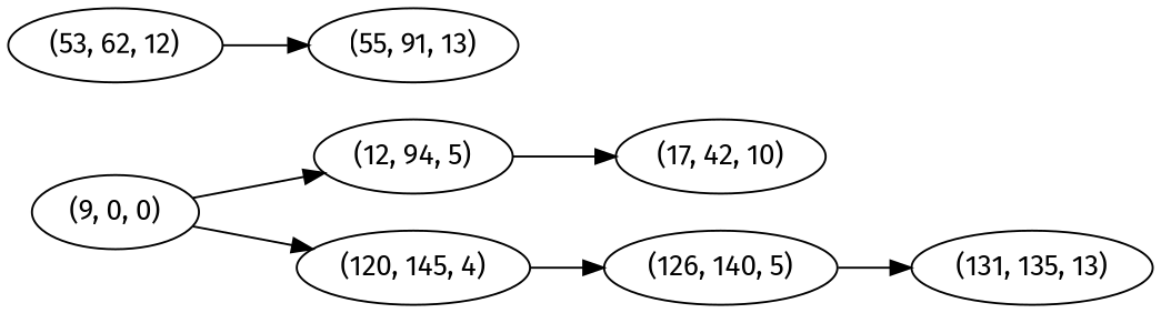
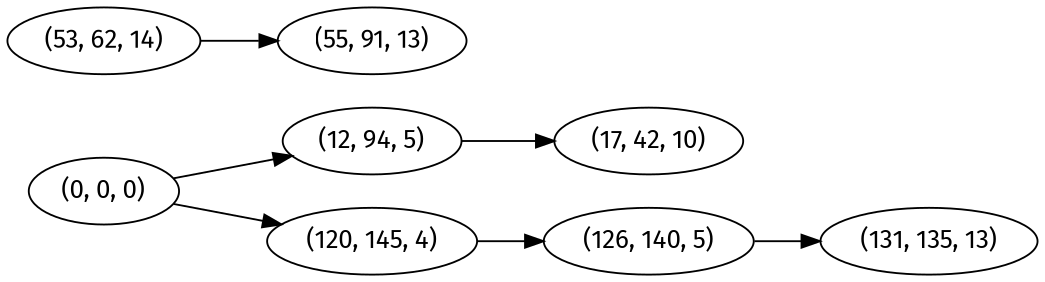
  digraph {
    fontname="Fira Sans"
    rankdir=LR
    node [fontname="Fira Sans"]
    edge [fontname="Fira Sans"]
-   "(0, 0, 0)" [label="(9, 0, 0)"]
+   "(0, 0, 0)"
    "(12, 94, 5)"
    "(120, 145, 4)"
    "(17, 42, 10)"
    n5 [label="(126, 140, 5)"]
    n6 [label="(55, 91, 13)"]
-   "(53, 62, 12)"
+   "(53, 62, 12)" [label="(53, 62, 14)"]
    "(131, 135, 13)"
    "(0, 0, 0)" -> "(12, 94, 5)"
    "(0, 0, 0)" -> "(120, 145, 4)"
    "(12, 94, 5)" -> "(17, 42, 10)"
    "(120, 145, 4)" -> n5
    n5 -> "(131, 135, 13)"
    "(53, 62, 12)" -> n6
  }
